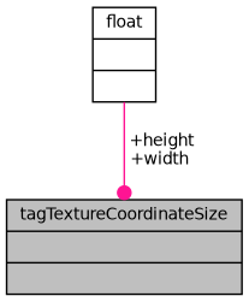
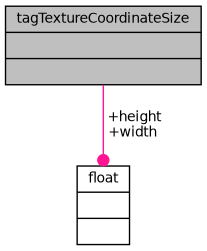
  digraph {
    fontname="DejaVu Sans"
    node [color=black fontname="DejaVu Sans" fontsize=10 shape=record style=filled]
    n1 [fillcolor=grey75 fontcolor=black height=0.2 label="{tagTextureCoordinateSize\n||}" width=0.4]
    n2 [fillcolor=white height=0.2 label="{float\n||}" width=0.4]
-   n2 -> n1 [arrowhead=dot color=deeppink fontname="DejaVu Sans" fontsize=10 label=" +height\n+width" labelfontname=Helvetica labelfontsize=10 style=solid]
+   n1 -> n2 [arrowhead=dot color=deeppink fontname="DejaVu Sans" fontsize=10 label=" +height\n+width" labelfontname=Helvetica labelfontsize=10 style=solid]
  }
